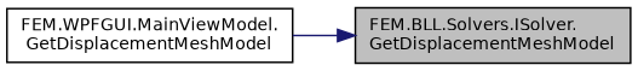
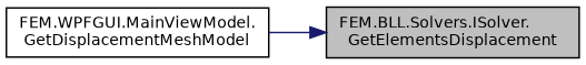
  digraph {
    rankdir=RL
    node [color=black fontname=Helvetica fontsize=10 shape=record style=filled]
-   n1 [fillcolor=grey75 fontcolor=black height=0.2 label="FEM.BLL.Solvers.ISolver.\lGetDisplacementMeshModel" width=0.4]
+   n1 [fillcolor=grey75 fontcolor=black height=0.2 label="FEM.BLL.Solvers.ISolver.\lGetElementsDisplacement" width=0.4]
    n2 [fillcolor=white height=0.2 label="FEM.WPFGUI.MainViewModel.\lGetDisplacementMeshModel" width=0.4]
    n1 -> n2 [color=midnightblue dir=back fontname=Helvetica fontsize=10 labelfontname=Helvetica labelfontsize=10 style=solid]
  }
